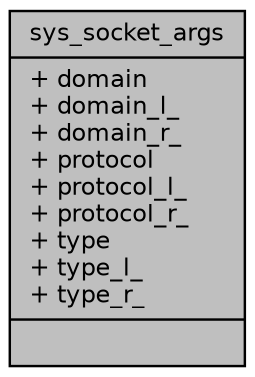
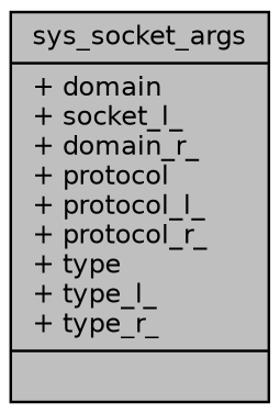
  digraph {
-   n1 [color=black fillcolor=grey75 fontcolor=black fontname=Helvetica fontsize=10 height=0.2 label="{sys_socket_args\n|+ domain\l+ domain_l_\l+ domain_r_\l+ protocol\l+ protocol_l_\l+ protocol_r_\l+ type\l+ type_l_\l+ type_r_\l|}" shape=record style=filled width=0.4]
+   n1 [color=black fillcolor=grey75 fontcolor=black fontname=Helvetica fontsize=10 height=0.2 label="{sys_socket_args\n|+ domain\l+ socket_l_\l+ domain_r_\l+ protocol\l+ protocol_l_\l+ protocol_r_\l+ type\l+ type_l_\l+ type_r_\l|}" shape=record style=filled width=0.4]
  }
